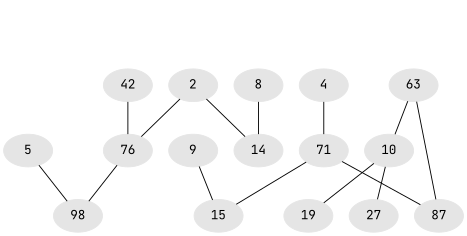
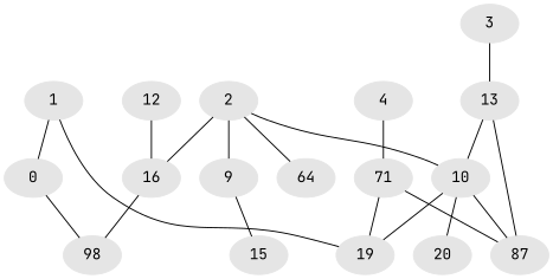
  graph {
    fontname="JetBrains Mono"
    node [color=gray90 fontname="JetBrains Mono" style=filled]
    edge [fontname="JetBrains Mono"]
-   5
+   1
+   5 [label=0]
    19
    n4 [label=98]
    2
    9
    10
-   14
-   16 [label=76]
+   14 [label=64]
+   16
    15
-   20 [label=27]
+   20
    n12 [label=87]
-   13 [label=63]
+   3
+   13
    n15 [label=71]
    4
-   12 [label=42]
-   8
+   12
+   1 -- 5
+   1 -- 19
    5 -- n4
+   2 -- 9
+   2 -- 10
    2 -- 14
    2 -- 16
    9 -- 15
    10 -- 19
    10 -- 20
+   10 -- n12
    16 -- n4
+   3 -- 13
    13 -- 10
    13 -- n12
-   n15 -- 15
+   n15 -- 19
    n15 -- n12
    4 -- n15
    12 -- 16
-   8 -- 14
  }
